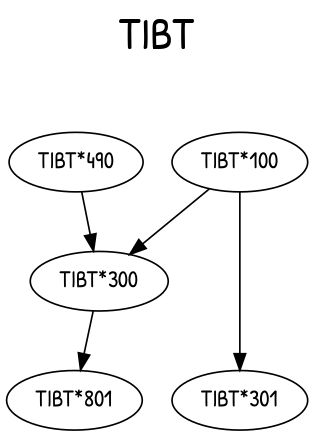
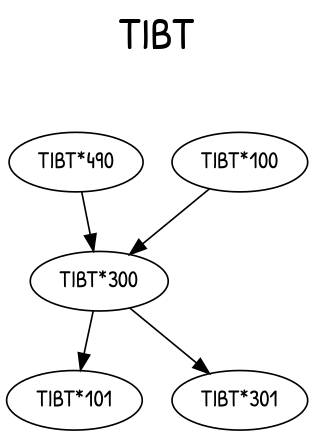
  digraph {
    fontname="Patrick Hand"
    fontsize=27
    label=TIBT
    labelloc=t
    node [fontname="Patrick Hand"]
    edge [fontname="Patrick Hand" style=solid]
    "TIBT*100"
    "TIBT*300"
-   "TIBT*101" [label="TIBT*801"]
+   "TIBT*101"
    "TIBT*301"
    n5 [label="TIBT*490"]
    "TIBT*100" -> "TIBT*300"
    "TIBT*300" -> "TIBT*101"
-   "TIBT*100" -> "TIBT*301"
+   "TIBT*300" -> "TIBT*301"
    n5 -> "TIBT*300"
  }
